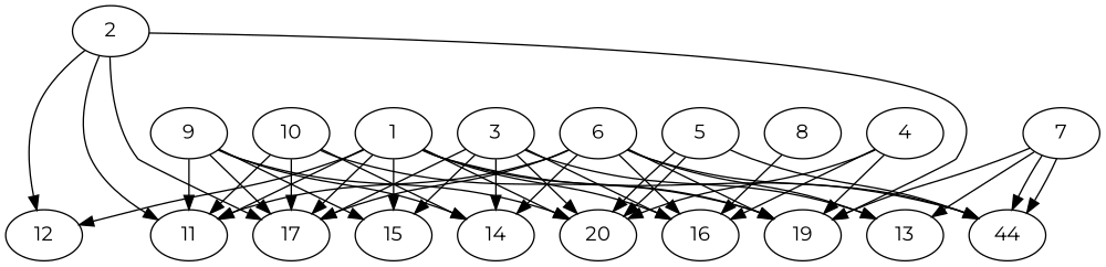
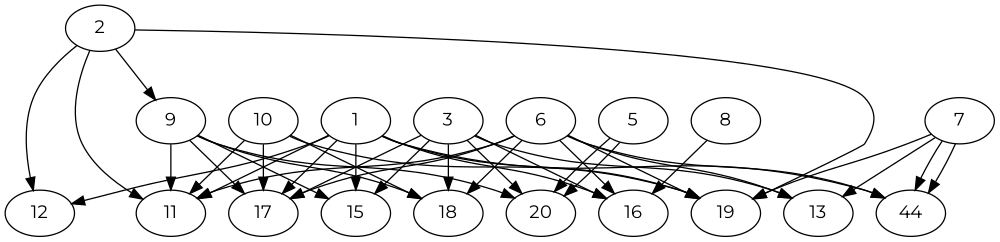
  digraph {
    fontname=Montserrat
    node [alpha=0.10 fontname=Montserrat]
    edge [fontname=Montserrat]
    1 [expect_size=50183168]
    11 [alpha=0.18 expect_size=43756544]
    12 [alpha=0.15 expect_size=19363840]
    n4 [expect_size=37109760 label=44]
    15 [alpha=0.12 expect_size=24952832]
    16 [alpha=0.12 expect_size=20738048]
    17 [alpha=0.11 expect_size=43653120]
    19 [alpha=0.18 expect_size=8048640]
    20 [alpha=0.12 expect_size=25419776]
    2 [alpha=0.18 expect_size=6965248]
    3 [expect_size=19682304]
    13 [alpha=0.13 expect_size=14013440]
-   18 [alpha=0.14 expect_size=8953856 label=14]
-   4 [alpha=0.15 expect_size=6322176]
+   18 [alpha=0.14 expect_size=8953856]
    5 [alpha=0.18 expect_size=11561984]
    6 [expect_size=51768320]
    7 [alpha=0.05 expect_size=20891648]
    8 [alpha=0.20 expect_size=32627712]
    9 [alpha=0.07 expect_size=47299584]
    10 [alpha=0.04 expect_size=49252352]
    1 -> 11
    1 -> 12
    1 -> n4
    1 -> 15
    1 -> 16
    1 -> 17
    1 -> 19
-   1 -> 20
    2 -> 11
    2 -> 12
-   2 -> 17
+   2 -> 9
    2 -> 19
    3 -> 15
    3 -> 16
    3 -> 17
    3 -> 20
    3 -> 13
    3 -> 18
-   4 -> 16
-   4 -> 19
-   4 -> 20
-   5 -> n4
    5 -> 20
    5 -> 20
    6 -> 11
    6 -> n4
    6 -> 16
    6 -> 17
    6 -> 19
    6 -> 13
    6 -> 18
    7 -> n4
    7 -> n4
    7 -> 19
    7 -> 13
    8 -> 16
    9 -> 11
    9 -> 15
    9 -> 17
    9 -> 20
    9 -> 18
    10 -> 11
    10 -> 17
    10 -> 19
    10 -> 18
  }
